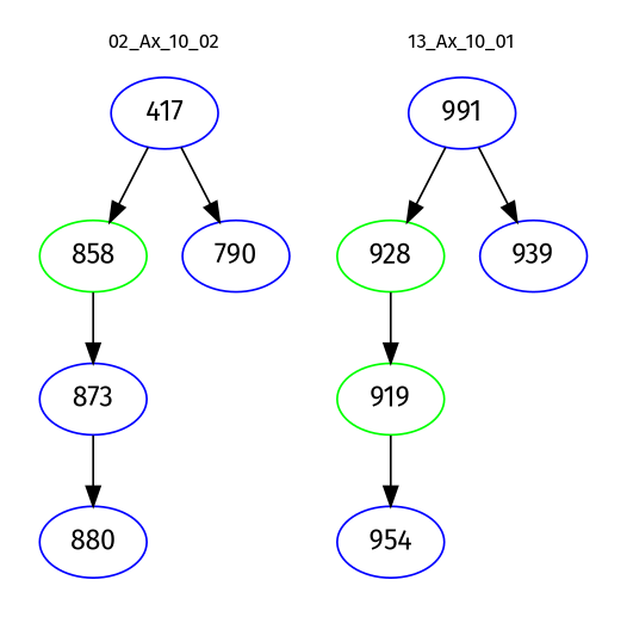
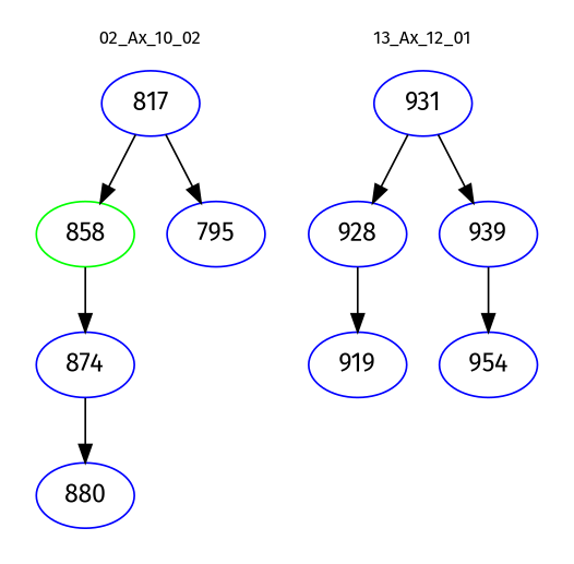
  digraph {
    fontname="Fira Sans"
    node [color=blue fontname="Fira Sans"]
    edge [color=black fontname="Fira Sans"]
    n1 [color=green label=858]
-   n2 [label=417]
-   n3 [label=873]
-   n4 [label=790]
+   n2 [label=817]
+   n3 [label=874]
+   n4 [label=795]
    n5 [label=880]
-   n6 [label=991]
-   n7 [color=green label=928]
+   n6 [label=931]
+   n7 [label=928]
    n8 [label=939]
-   n9 [color=green label=919]
+   n9 [label=919]
    n10 [label=954]
    subgraph cluster_1 {
      color=white
      fontsize=10
      label="02_Ax_10_02"
      n1
      n2
      n3
      n4
      n5
    }
    subgraph cluster_2 {
      color=white
      fontsize=10
-     label="13_Ax_10_01"
+     label="13_Ax_12_01"
      n6
      n7
      n8
      n9
      n10
    }
    n1 -> n3
    n2 -> n1
    n2 -> n4
    n3 -> n5
    n6 -> n7
    n6 -> n8
    n7 -> n9
-   n9 -> n10
+   n8 -> n10
  }
